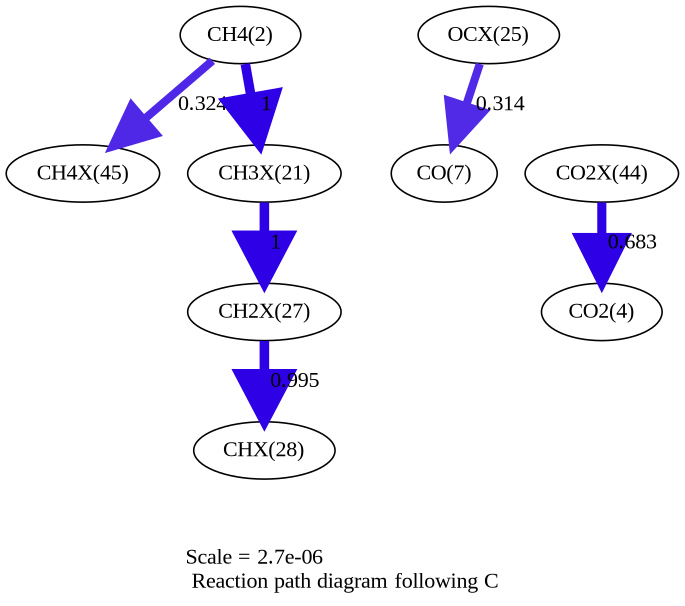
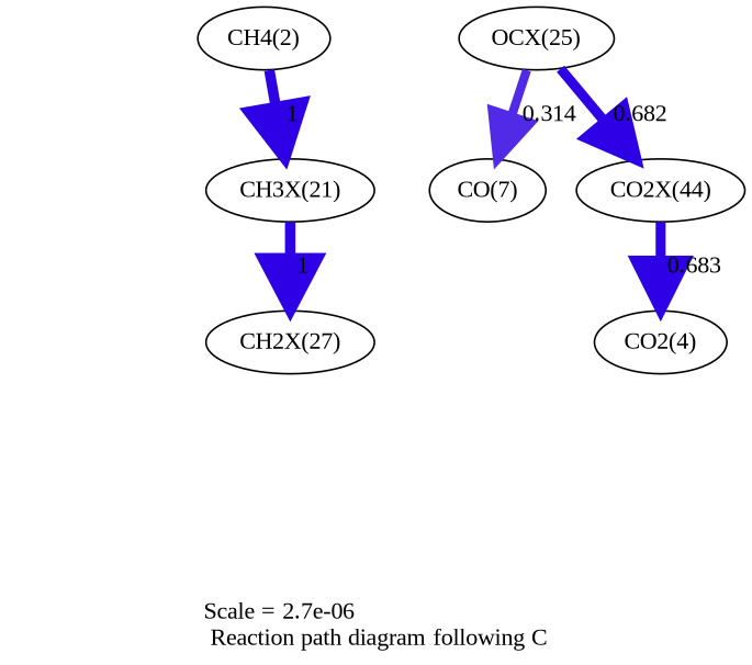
  digraph {
    fontname="Liberation Serif"
    label="Scale = 2.7e-06\l Reaction path diagram following C"
    node [fontname="Liberation Serif"]
    edge [arrowsize=3 color="0.7, 1.5, 0.9" fontname="Liberation Serif" penwidth=6]
    n1 [label="CH4(2)"]
-   n2 [label="CH4X(45)"]
    n3 [label="CH3X(21)"]
    n4 [label="CH2X(27)"]
-   n5 [label="CHX(28)"]
    n6 [label="OCX(25)"]
    n7 [label="CO(7)"]
    n8 [label="CO2X(44)"]
    n9 [label="CO2(4)"]
-   n1 -> n2 [arrowsize=2.58 color="0.7, 0.824, 0.9" label=" 0.324" penwidth=5.15]
    n1 -> n3 [label=" 1"]
    n3 -> n4 [label=" 1"]
-   n4 -> n5 [color="0.7, 1.49, 0.9" label=" 0.995"]
    n6 -> n7 [arrowsize=2.56 color="0.7, 0.814, 0.9" label=" 0.314" penwidth=5.13]
+   n6 -> n8 [arrowsize=2.86 color="0.7, 1.18, 0.9" label=" 0.682" penwidth=5.71]
    n8 -> n9 [arrowsize=2.86 color="0.7, 1.18, 0.9" label=" 0.683" penwidth=5.71]
  }
